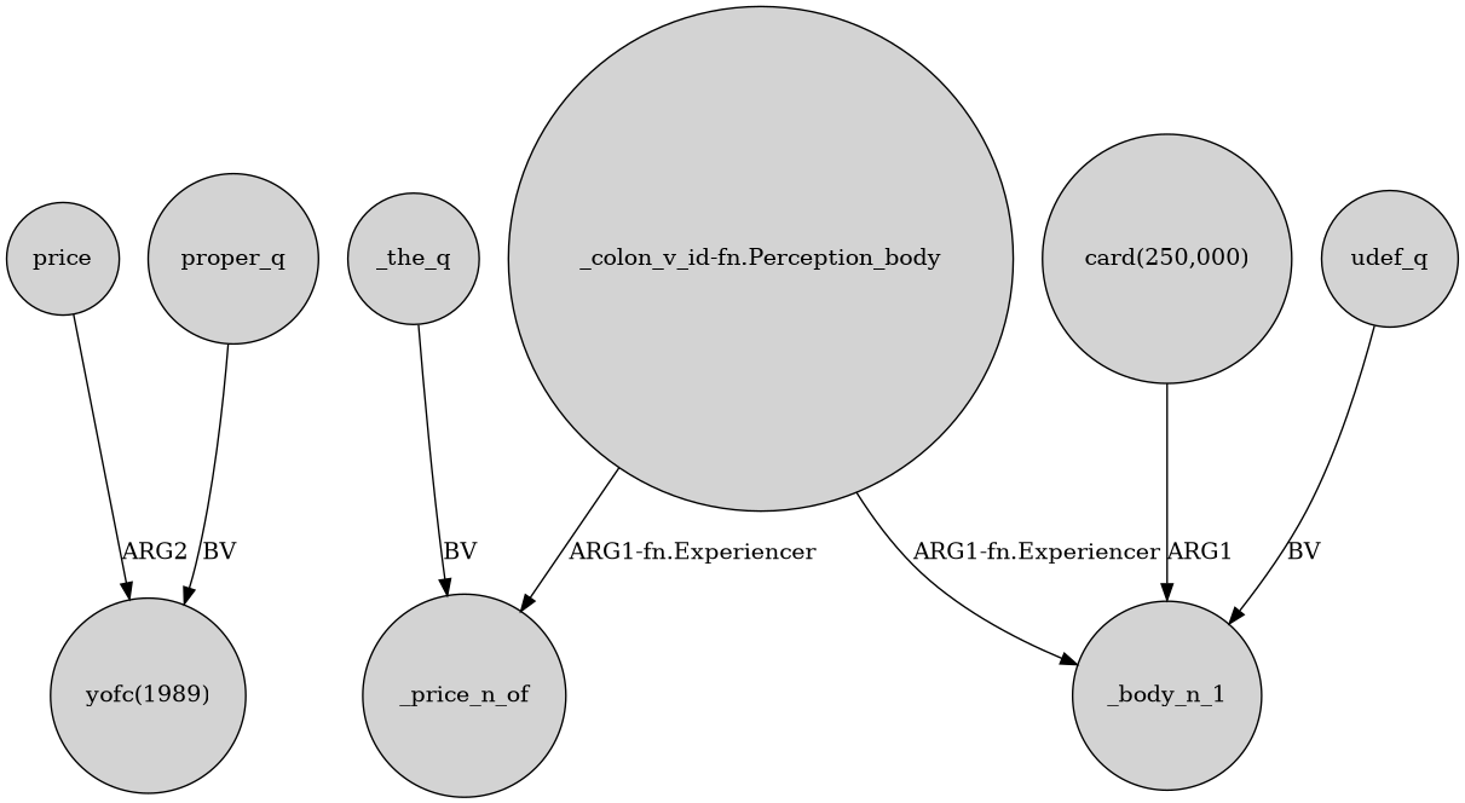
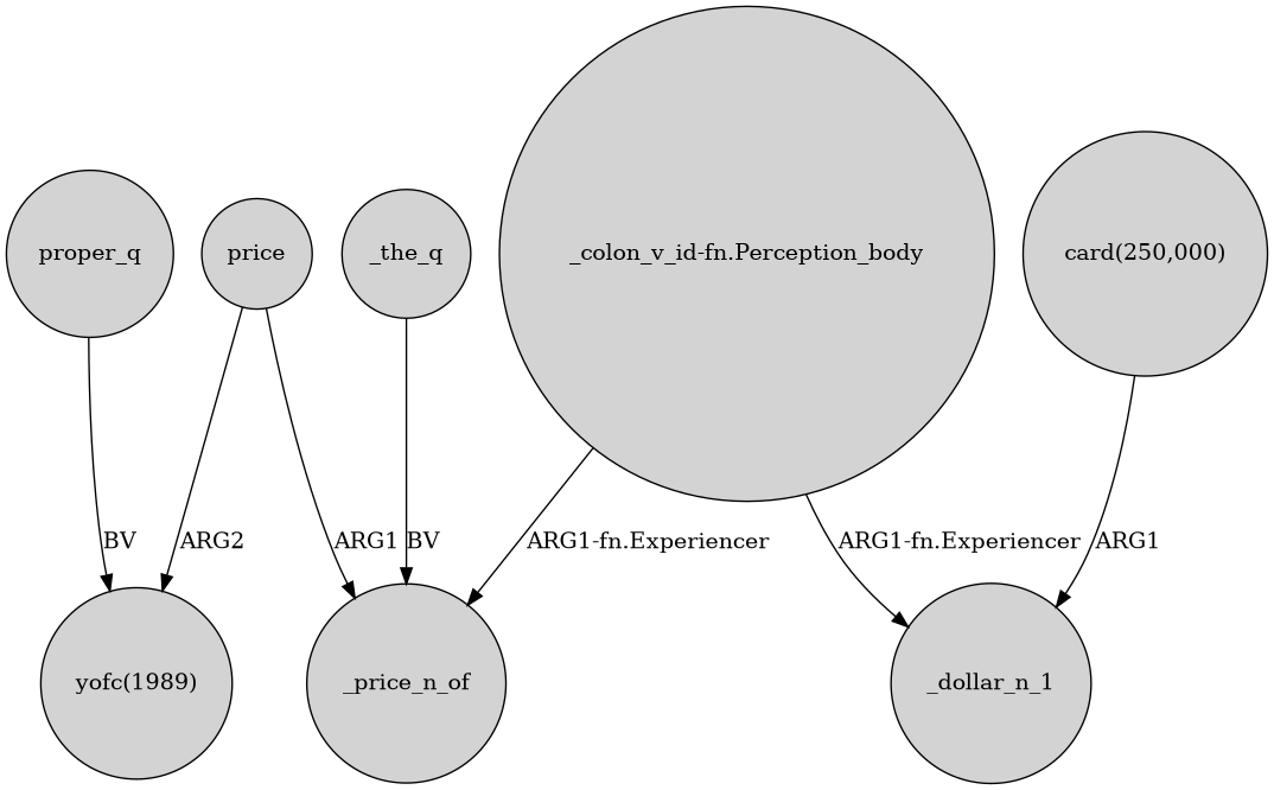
  digraph {
    node [shape=circle style=filled]
    n1 [label=price]
    "yofc(1989)"
    _price_n_of
    _the_q
    "_colon_v_id-fn.Perception_body"
-   _dollar_n_1 [label=_body_n_1]
+   _dollar_n_1
    proper_q
    "card(250,000)"
-   udef_q
    n1 -> "yofc(1989)" [label=ARG2]
+   n1 -> _price_n_of [label=ARG1]
    _the_q -> _price_n_of [label=BV]
    "_colon_v_id-fn.Perception_body" -> _price_n_of [label="ARG1-fn.Experiencer"]
    "_colon_v_id-fn.Perception_body" -> _dollar_n_1 [label="ARG1-fn.Experiencer"]
    proper_q -> "yofc(1989)" [label=BV]
    "card(250,000)" -> _dollar_n_1 [label=ARG1]
-   udef_q -> _dollar_n_1 [label=BV]
  }
